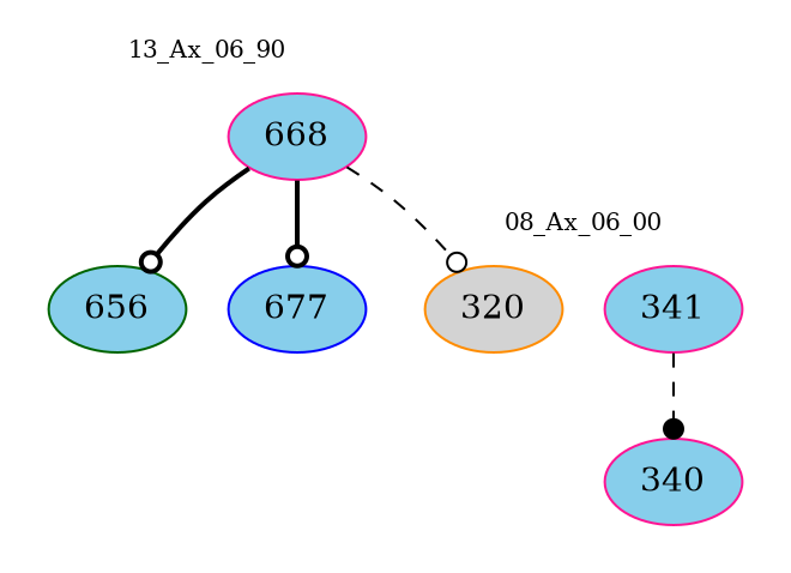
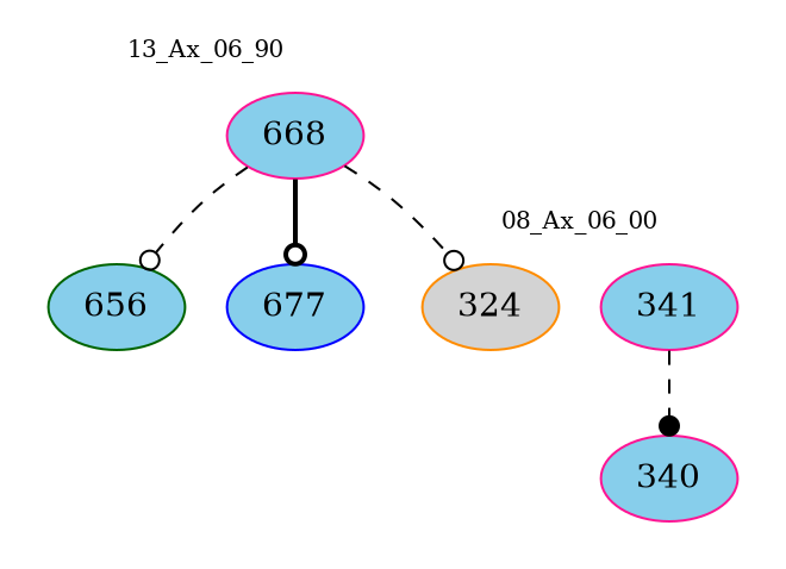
  digraph {
    node [color=deeppink fillcolor=skyblue style=filled]
    edge [arrowhead=odot color=black style=bold]
    n1 [label=668]
    n2 [color=darkgreen label=656]
    n3 [color=blue label=677]
    n4 [label=341]
-   n5 [color=darkorange fillcolor=lightgrey label=320]
+   n5 [color=darkorange fillcolor=lightgrey label=324]
    n6 [label=340]
    subgraph cluster_1 {
      color=white
      fontsize=10
      label="13_Ax_06_90"
      n1
      n2
      n3
    }
    subgraph cluster_2 {
      color=white
      fontsize=10
      label="08_Ax_06_00"
      n4
      n5
      n6
    }
-   n1 -> n2
+   n1 -> n2 [style=dashed]
    n1 -> n3
    n1 -> n5 [style=dashed]
    n4 -> n6 [arrowhead=dot style=dashed]
  }
